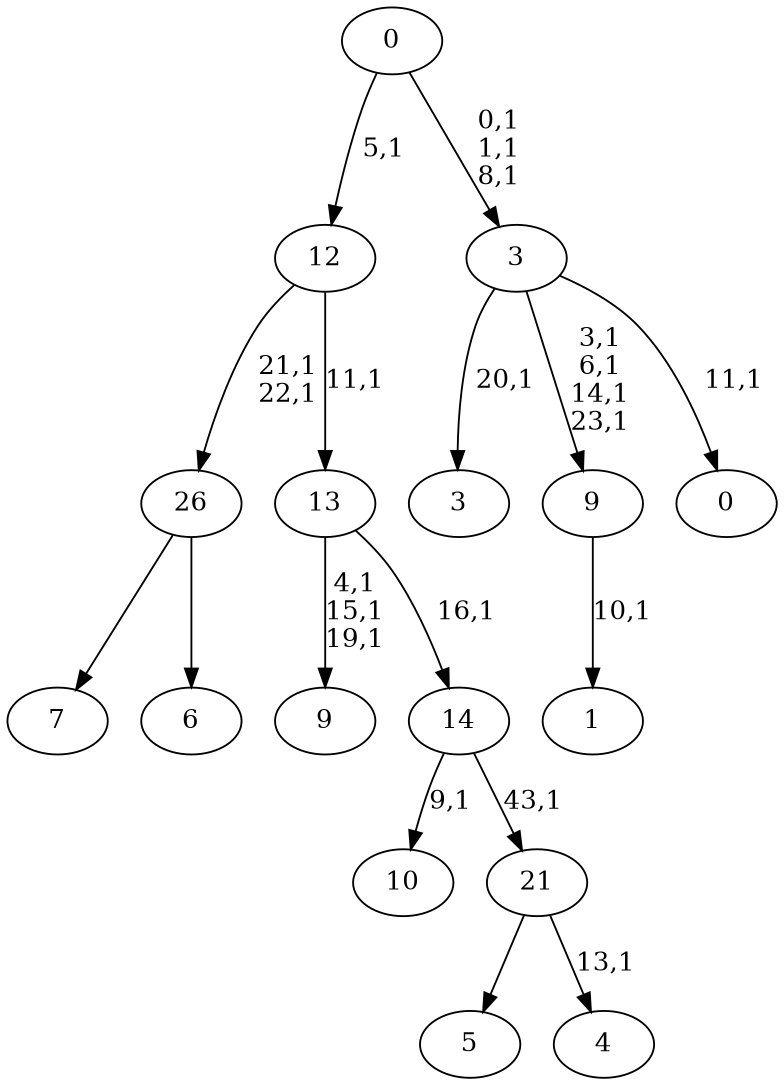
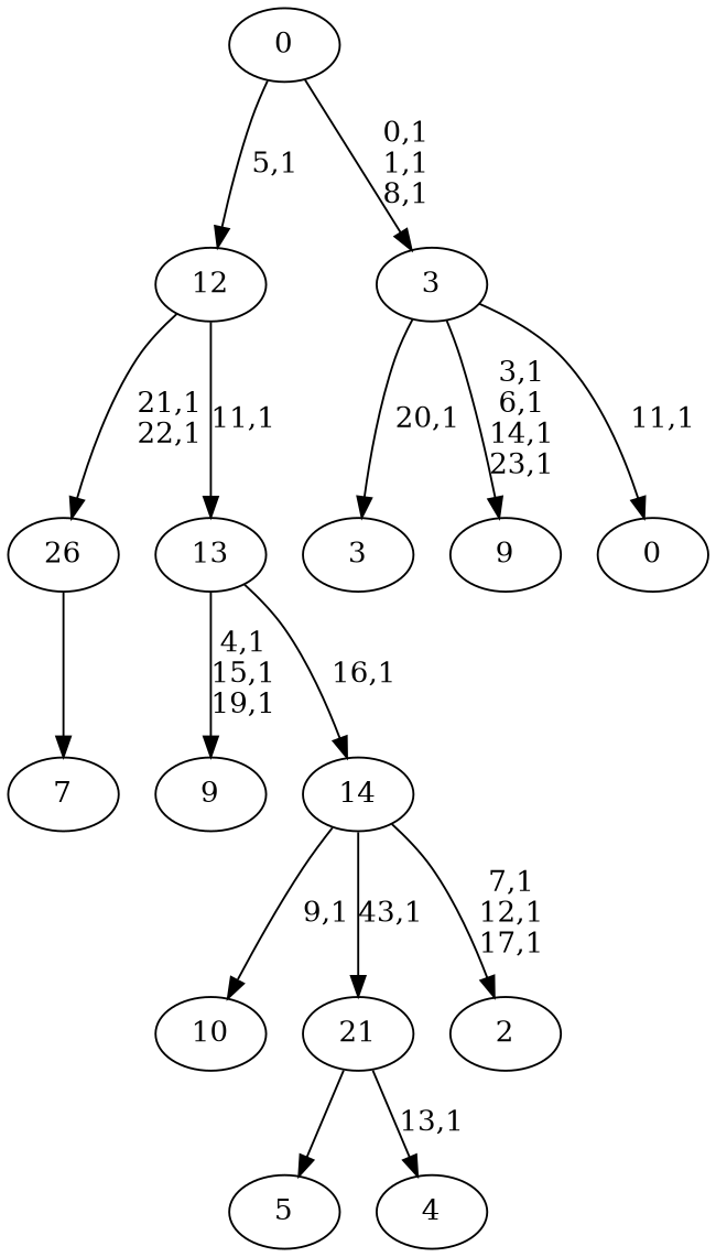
  digraph {
    n1 [label=10]
    n2 [label=9]
    n3 [label=7]
-   n4 [label=6]
    26
    n6 [label=5]
    n7 [label=4]
    21
    n9 [label=3]
+   n10 [label=2]
    14
    13
    12
-   n14 [label=1]
    9
    n16 [label=0]
    3
    0
    26 -> n3
-   26 -> n4
    21 -> n6
    21 -> n7 [label="13,1"]
    14 -> n1 [label="9,1"]
    14 -> 21 [label="43,1"]
+   14 -> n10 [label="7,1\n12,1\n17,1"]
    13 -> n2 [label="4,1\n15,1\n19,1"]
    13 -> 14 [label="16,1"]
    12 -> 26 [label="21,1\n22,1"]
    12 -> 13 [label="11,1"]
-   9 -> n14 [label="10,1"]
    3 -> n9 [label="20,1"]
    3 -> 9 [label="3,1\n6,1\n14,1\n23,1"]
    3 -> n16 [label="11,1"]
    0 -> 12 [label="5,1"]
    0 -> 3 [label="0,1\n1,1\n8,1"]
  }
